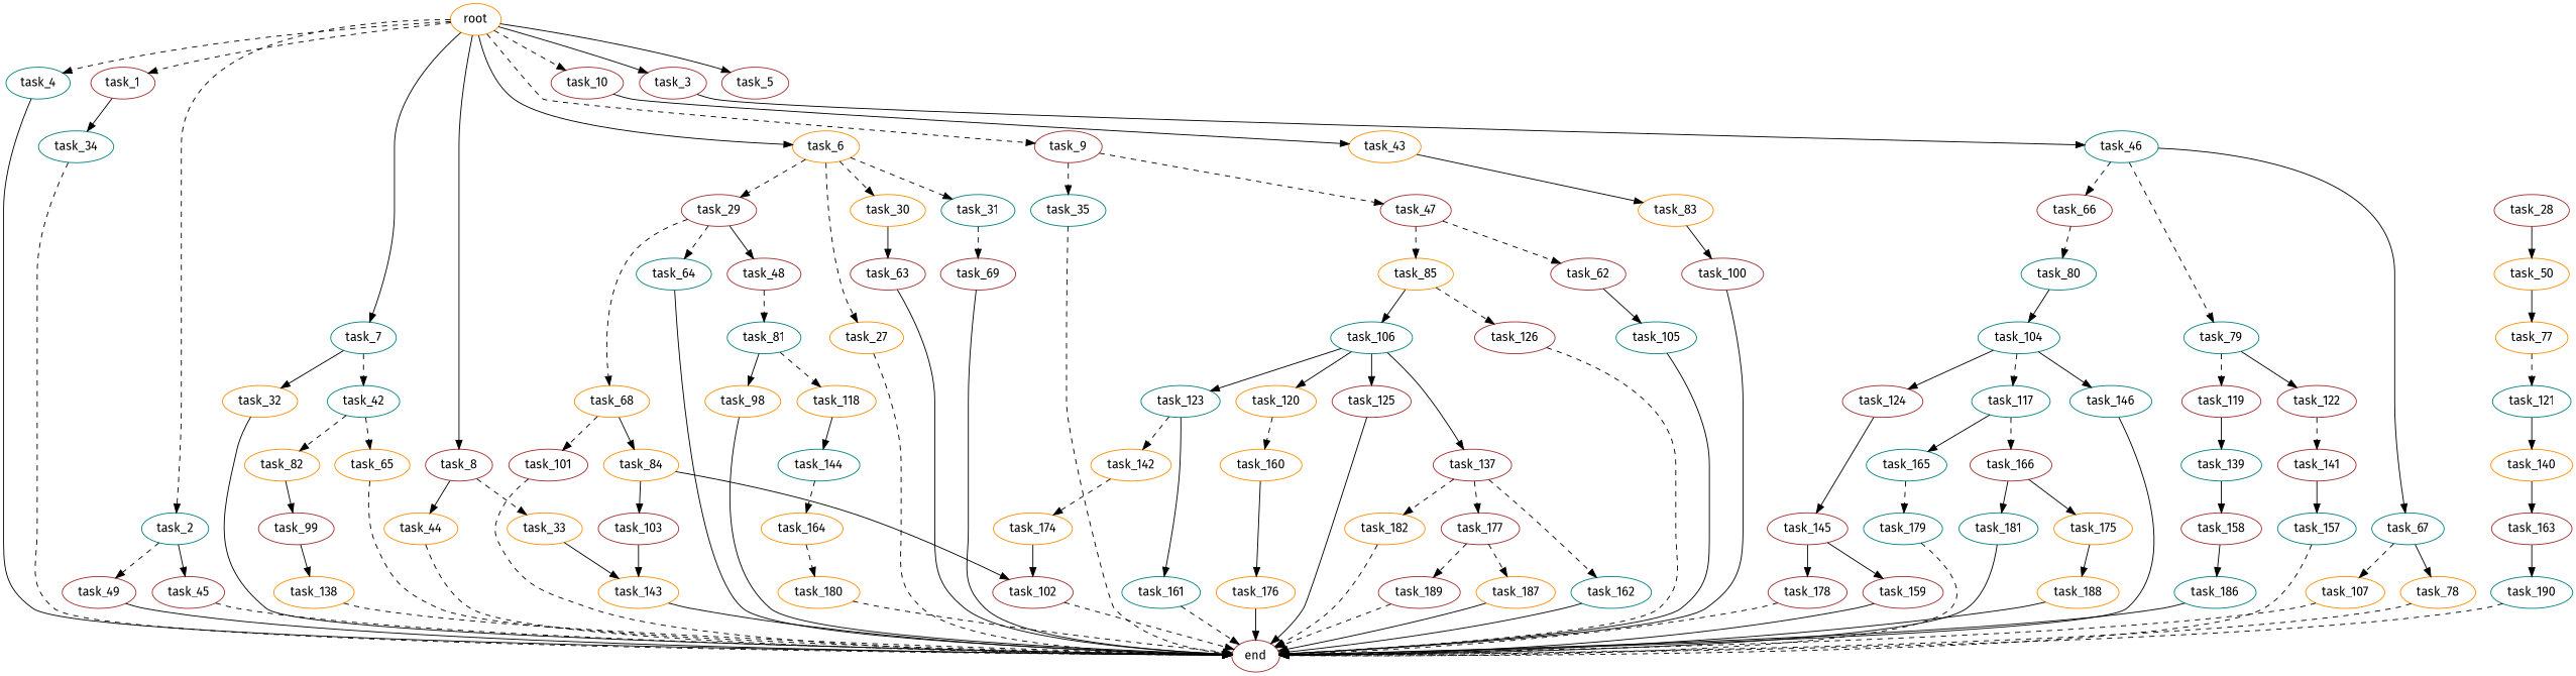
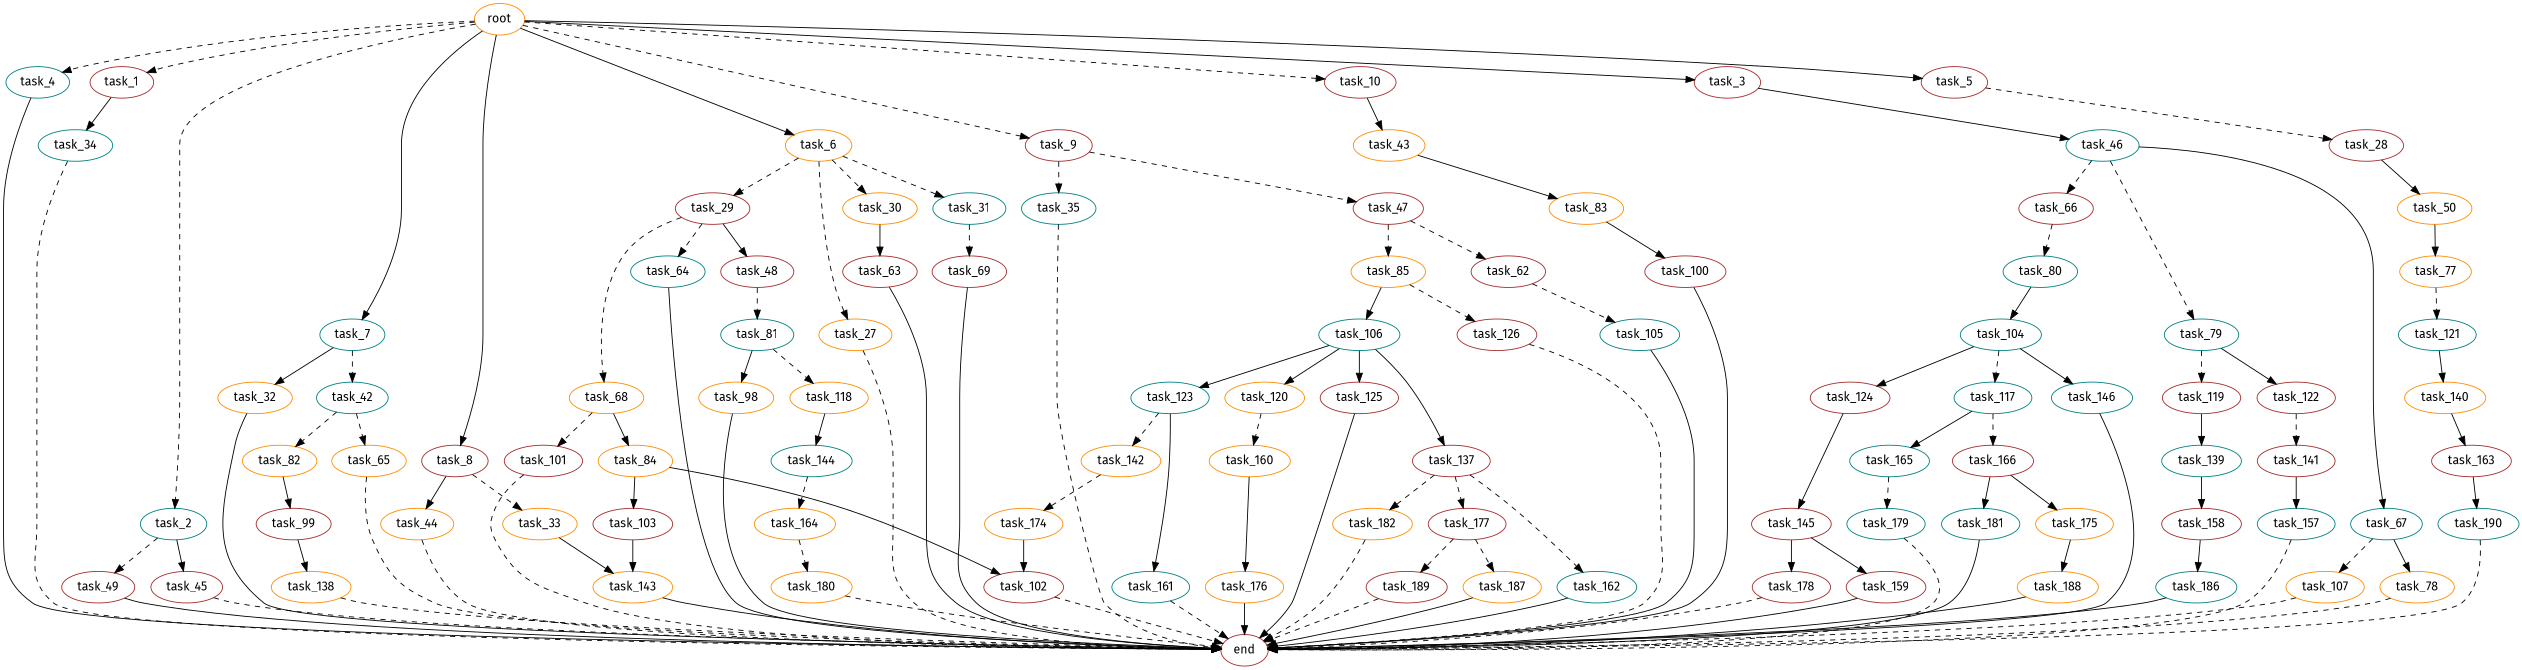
  digraph {
    fontname="Fira Sans"
    node [color=brown fontname="Fira Sans"]
    edge [fontname="Fira Sans" style=solid]
    root [color=darkorange]
    task_1
    task_2 [color=teal]
    task_3
    task_4 [color=teal]
    task_5
    task_6 [color=darkorange]
    task_7 [color=teal]
    task_8
    task_9
    task_10
    task_34 [color=teal]
    task_45
    task_49
    task_46 [color=teal]
    end
    task_28
    task_27 [color=darkorange]
    task_29
    task_30 [color=darkorange]
    task_31 [color=teal]
    task_32 [color=darkorange]
    task_42 [color=teal]
    task_33 [color=darkorange]
    task_44 [color=darkorange]
    task_35 [color=teal]
    task_47
    task_43 [color=darkorange]
    task_66
    task_67 [color=teal]
    task_79 [color=teal]
    task_50 [color=darkorange]
    task_48
    task_64 [color=teal]
    task_68 [color=darkorange]
    task_63
    task_69
    task_65 [color=darkorange]
    task_82 [color=darkorange]
    task_143 [color=darkorange]
    task_62
    task_85 [color=darkorange]
    task_83 [color=darkorange]
    task_77 [color=darkorange]
    task_81 [color=teal]
    task_84 [color=darkorange]
    task_101
    task_99
    task_100
    task_80 [color=teal]
    task_78 [color=darkorange]
    task_107 [color=darkorange]
    task_119
    task_122
    task_105 [color=teal]
    task_106 [color=teal]
    task_126
    task_98 [color=darkorange]
    task_118 [color=darkorange]
    task_121 [color=teal]
    task_104 [color=teal]
    task_102
    task_103
    task_140 [color=darkorange]
    task_139 [color=teal]
    task_141
    task_117 [color=teal]
    task_124
    task_146 [color=teal]
    task_144 [color=teal]
    task_138 [color=darkorange]
    task_120 [color=darkorange]
    task_123 [color=teal]
    task_125
    task_137
    task_165 [color=teal]
    task_166
    task_145
    task_160 [color=darkorange]
    task_142 [color=darkorange]
    task_161 [color=teal]
    task_162 [color=teal]
    task_177
    task_182 [color=darkorange]
    task_179 [color=teal]
    task_175 [color=darkorange]
    task_181 [color=teal]
    task_164 [color=darkorange]
    task_158
    task_176 [color=darkorange]
    task_163
    task_157 [color=teal]
    task_174 [color=darkorange]
    task_159
    task_178
    task_187 [color=darkorange]
    task_189
    task_186 [color=teal]
    task_190 [color=teal]
    task_180 [color=darkorange]
    task_188 [color=darkorange]
    root -> task_1 [style=dashed]
    root -> task_2 [style=dashed]
    root -> task_3
    root -> task_4 [style=dashed]
    root -> task_5
    root -> task_6
    root -> task_7
    root -> task_8
    root -> task_9 [style=dashed]
    root -> task_10 [style=dashed]
    task_1 -> task_34
    task_2 -> task_45
    task_2 -> task_49 [style=dashed]
    task_3 -> task_46
    task_4 -> end
+   task_5 -> task_28 [style=dashed]
    task_6 -> task_27 [style=dashed]
    task_6 -> task_29 [style=dashed]
    task_6 -> task_30 [style=dashed]
    task_6 -> task_31 [style=dashed]
    task_7 -> task_32
    task_7 -> task_42 [style=dashed]
    task_8 -> task_33 [style=dashed]
    task_8 -> task_44
    task_9 -> task_35 [style=dashed]
    task_9 -> task_47 [style=dashed]
    task_10 -> task_43
    task_34 -> end [style=dashed]
    task_45 -> end [style=dashed]
    task_49 -> end
    task_46 -> task_66 [style=dashed]
    task_46 -> task_67
    task_46 -> task_79 [style=dashed]
    task_28 -> task_50
    task_27 -> end [style=dashed]
    task_29 -> task_48
    task_29 -> task_64 [style=dashed]
    task_29 -> task_68 [style=dashed]
    task_30 -> task_63
    task_31 -> task_69 [style=dashed]
    task_32 -> end
    task_42 -> task_65 [style=dashed]
    task_42 -> task_82 [style=dashed]
    task_33 -> task_143
    task_44 -> end [style=dashed]
    task_35 -> end [style=dashed]
    task_47 -> task_62 [style=dashed]
    task_47 -> task_85 [style=dashed]
    task_43 -> task_83
    task_66 -> task_80 [style=dashed]
    task_67 -> task_78
    task_67 -> task_107 [style=dashed]
    task_79 -> task_119 [style=dashed]
    task_79 -> task_122
    task_50 -> task_77
    task_48 -> task_81 [style=dashed]
    task_64 -> end
    task_68 -> task_84
    task_68 -> task_101 [style=dashed]
    task_63 -> end
    task_69 -> end
    task_65 -> end [style=dashed]
    task_82 -> task_99
    task_143 -> end
-   task_62 -> task_105
+   task_62 -> task_105 [style=dashed]
    task_85 -> task_106
    task_85 -> task_126 [style=dashed]
    task_83 -> task_100
    task_77 -> task_121 [style=dashed]
    task_81 -> task_98
    task_81 -> task_118 [style=dashed]
    task_84 -> task_102
    task_84 -> task_103
    task_101 -> end [style=dashed]
    task_99 -> task_138
    task_100 -> end
    task_80 -> task_104
    task_78 -> end [style=dashed]
    task_107 -> end [style=dashed]
    task_119 -> task_139
    task_122 -> task_141 [style=dashed]
    task_105 -> end
    task_106 -> task_120
    task_106 -> task_123
    task_106 -> task_125
    task_106 -> task_137
    task_126 -> end [style=dashed]
    task_98 -> end
    task_118 -> task_144
    task_121 -> task_140
    task_104 -> task_117 [style=dashed]
    task_104 -> task_124
    task_104 -> task_146
    task_102 -> end [style=dashed]
    task_103 -> task_143
    task_140 -> task_163
    task_139 -> task_158
    task_141 -> task_157
    task_117 -> task_165
    task_117 -> task_166 [style=dashed]
    task_124 -> task_145
    task_146 -> end
    task_144 -> task_164 [style=dashed]
    task_138 -> end [style=dashed]
    task_120 -> task_160 [style=dashed]
    task_123 -> task_142 [style=dashed]
    task_123 -> task_161
    task_125 -> end
    task_137 -> task_162 [style=dashed]
    task_137 -> task_177 [style=dashed]
    task_137 -> task_182 [style=dashed]
    task_165 -> task_179 [style=dashed]
    task_166 -> task_175
    task_166 -> task_181
    task_145 -> task_159
    task_145 -> task_178
    task_160 -> task_176
    task_142 -> task_174 [style=dashed]
    task_161 -> end [style=dashed]
    task_162 -> end
    task_177 -> task_187 [style=dashed]
    task_177 -> task_189 [style=dashed]
    task_182 -> end [style=dashed]
    task_179 -> end [style=dashed]
    task_175 -> task_188
    task_181 -> end
    task_164 -> task_180 [style=dashed]
    task_158 -> task_186
    task_176 -> end
    task_163 -> task_190
    task_157 -> end [style=dashed]
    task_174 -> task_102
    task_159 -> end
    task_178 -> end [style=dashed]
    task_187 -> end
    task_189 -> end [style=dashed]
    task_186 -> end
    task_190 -> end [style=dashed]
    task_180 -> end [style=dashed]
    task_188 -> end
  }
